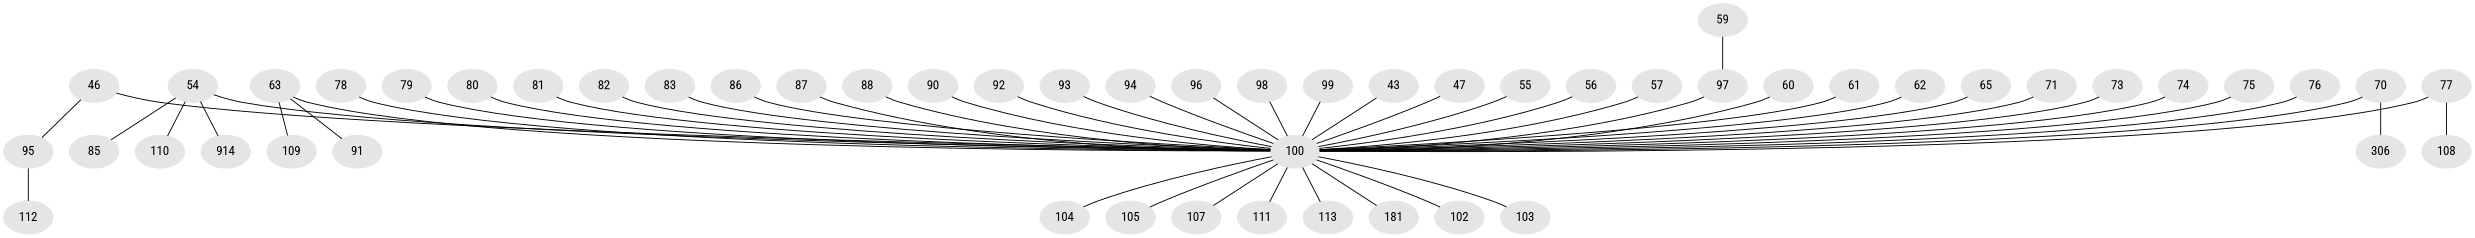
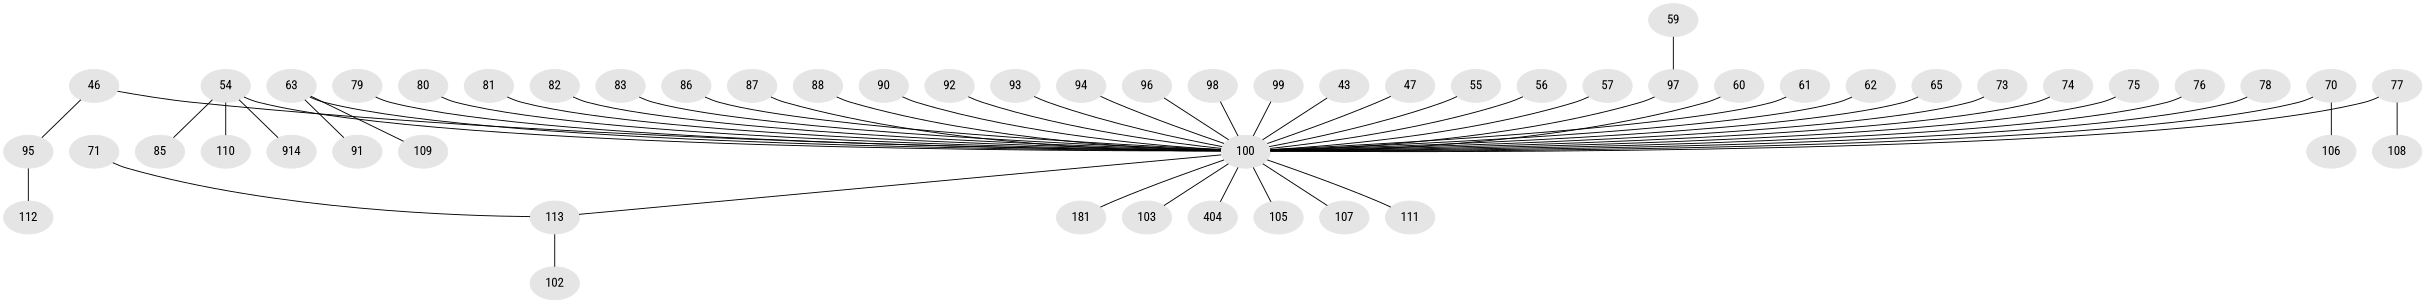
  graph {
    fontname="Roboto Condensed"
    node [color=gray90 fontname="Roboto Condensed" style=filled]
    edge [fontname="Roboto Condensed"]
    100 [super="+49+84+42"]
    n2 [label=181]
    102
    103
-   104
+   104 [label=404]
    105
    107
    111
    113
    43
    46
    95
    112
    47
    54
    85
    110
    n18 [label=914]
    55
    56
    57
    59
    97
    60
    61
    62
    63
    91
    109
    65
    70
-   106 [label=306]
+   106
    71
    73
    74
    75
    76
    77
    108
    78
    79
    80
    81
    82
    83
    86
    87
    88
    90
    92
    93
    94
    96
    98
    99
    100 -- n2
-   100 -- 102
+   113 -- 102
    100 -- 103
    100 -- 104
    100 -- 105
    100 -- 107
    100 -- 111
    100 -- 113
    43 -- 100
    46 -- 100
    46 -- 95
    95 -- 112
    47 -- 100
    54 -- 100
    54 -- 85
    54 -- 110
    54 -- n18
    55 -- 100
    56 -- 100
    57 -- 100
    59 -- 97
    97 -- 100
    60 -- 100
    61 -- 100
    62 -- 100
    63 -- 100
    63 -- 91
    63 -- 109
    65 -- 100
    70 -- 100
    70 -- 106
-   71 -- 100
+   71 -- 113
    73 -- 100
    74 -- 100
    75 -- 100
    76 -- 100
    77 -- 100
    77 -- 108
    78 -- 100
    79 -- 100
    80 -- 100
    81 -- 100
    82 -- 100
    83 -- 100
    86 -- 100
    87 -- 100
    88 -- 100
    90 -- 100
    92 -- 100
    93 -- 100
    94 -- 100
    96 -- 100
    98 -- 100
    99 -- 100
  }
